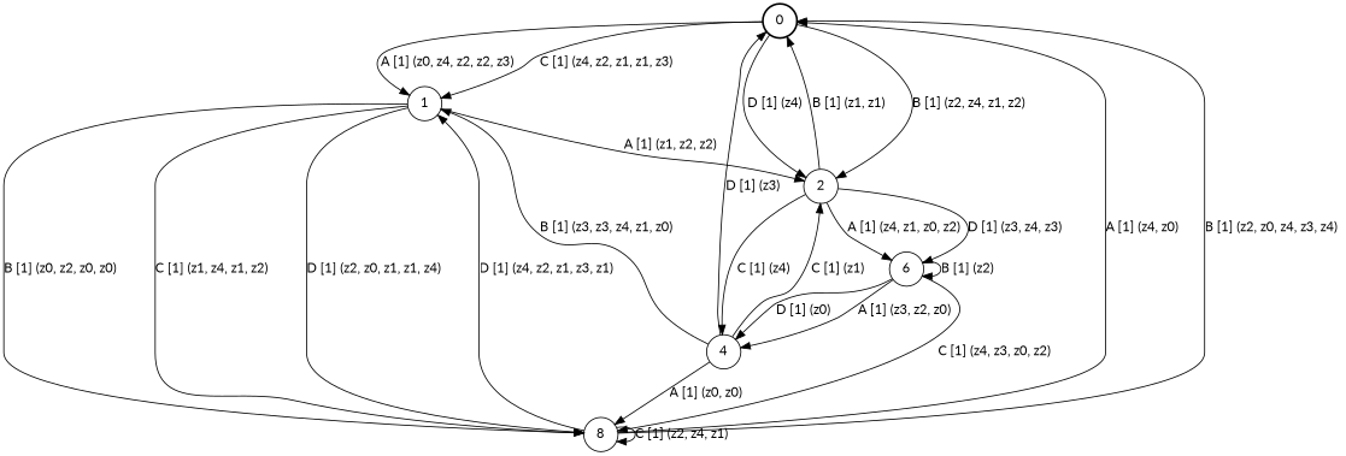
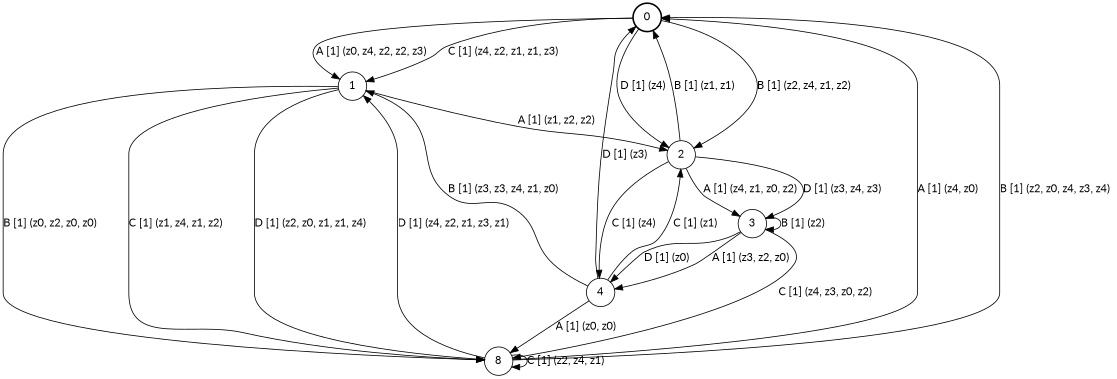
  digraph {
    fontname=Lato
    node [fontname=Lato shape=circle]
    edge [fontname=Lato]
    0 [style=bold]
    1
    2
    n4 [label=8]
-   3 [label=6]
+   3
    4
    0 -> 1 [label="A [1] (z0, z4, z2, z2, z3) "]
    0 -> 1 [label="C [1] (z4, z2, z1, z1, z3) "]
    0 -> 2 [label="B [1] (z2, z4, z1, z2) "]
    0 -> 2 [label="D [1] (z4) "]
    1 -> 2 [label="A [1] (z1, z2, z2) "]
    1 -> n4 [label="B [1] (z0, z2, z0, z0) "]
    1 -> n4 [label="C [1] (z1, z4, z1, z2) "]
    1 -> n4 [label="D [1] (z2, z0, z1, z1, z4) "]
    2 -> 0 [label="B [1] (z1, z1) "]
    2 -> 3 [label="A [1] (z4, z1, z0, z2) "]
    2 -> 3 [label="D [1] (z3, z4, z3) "]
    2 -> 4 [label="C [1] (z4) "]
    n4 -> 0 [label="A [1] (z4, z0) "]
    n4 -> 0 [label="B [1] (z2, z0, z4, z3, z4) "]
    n4 -> 1 [label="D [1] (z4, z2, z1, z3, z1) "]
    n4 -> n4 [label="C [1] (z2, z4, z1) "]
    3 -> n4 [label="C [1] (z4, z3, z0, z2) "]
    3 -> 3 [label="B [1] (z2) "]
    3 -> 4 [label="A [1] (z3, z2, z0) "]
    3 -> 4 [label="D [1] (z0) "]
    4 -> 0 [label="D [1] (z3) "]
    4 -> 1 [label="B [1] (z3, z3, z4, z1, z0) "]
    4 -> 2 [label="C [1] (z1) "]
    4 -> n4 [label="A [1] (z0, z0) "]
  }
